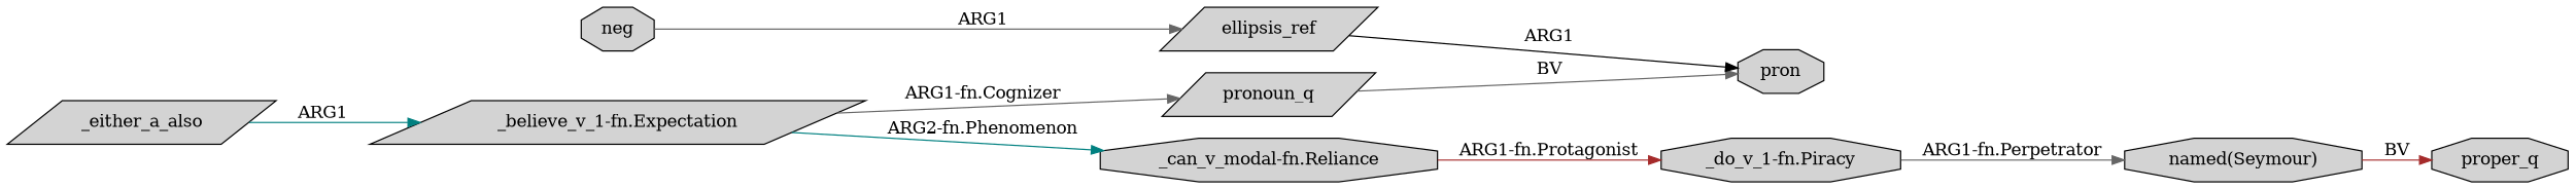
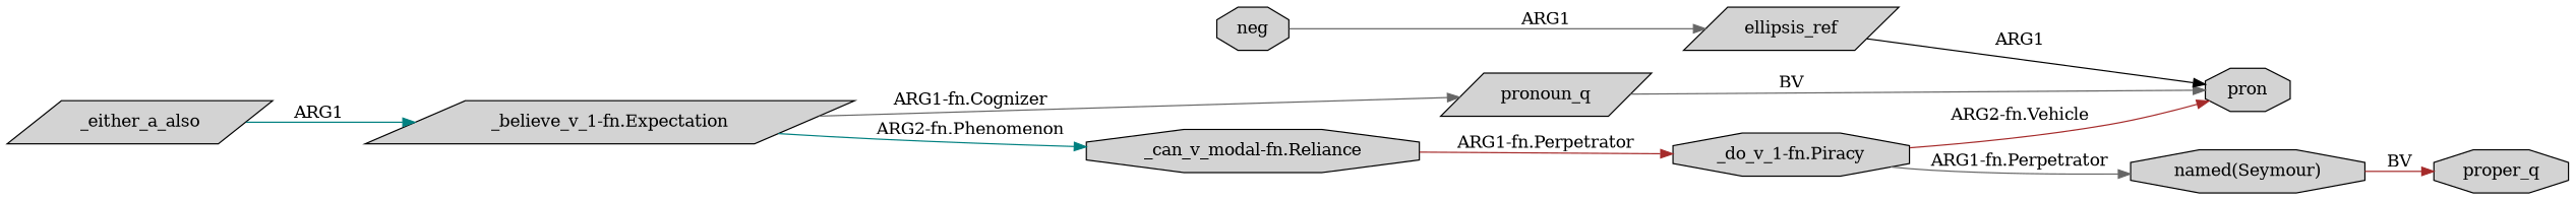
  digraph {
    rankdir=LR
    node [shape=octagon style=filled]
    edge [color=gray40]
    pronoun_q [shape=parallelogram]
    pron
    "_do_v_1-fn.Piracy"
    "named(Seymour)"
    proper_q
    ellipsis_ref [shape=parallelogram]
    "_can_v_modal-fn.Reliance"
    _either_a_also [shape=parallelogram]
    "_believe_v_1-fn.Expectation" [shape=parallelogram]
    neg
    pronoun_q -> pron [label=BV]
+   "_do_v_1-fn.Piracy" -> pron [color=brown label="ARG2-fn.Vehicle"]
    "_do_v_1-fn.Piracy" -> "named(Seymour)" [label="ARG1-fn.Perpetrator"]
    "named(Seymour)" -> proper_q [color=brown label=BV]
    ellipsis_ref -> pron [color=black label=ARG1]
-   "_can_v_modal-fn.Reliance" -> "_do_v_1-fn.Piracy" [color=brown label="ARG1-fn.Protagonist"]
+   "_can_v_modal-fn.Reliance" -> "_do_v_1-fn.Piracy" [color=brown label="ARG1-fn.Perpetrator"]
    _either_a_also -> "_believe_v_1-fn.Expectation" [color=teal label=ARG1]
    "_believe_v_1-fn.Expectation" -> pronoun_q [label="ARG1-fn.Cognizer"]
    "_believe_v_1-fn.Expectation" -> "_can_v_modal-fn.Reliance" [color=teal label="ARG2-fn.Phenomenon"]
    neg -> ellipsis_ref [label=ARG1]
  }
